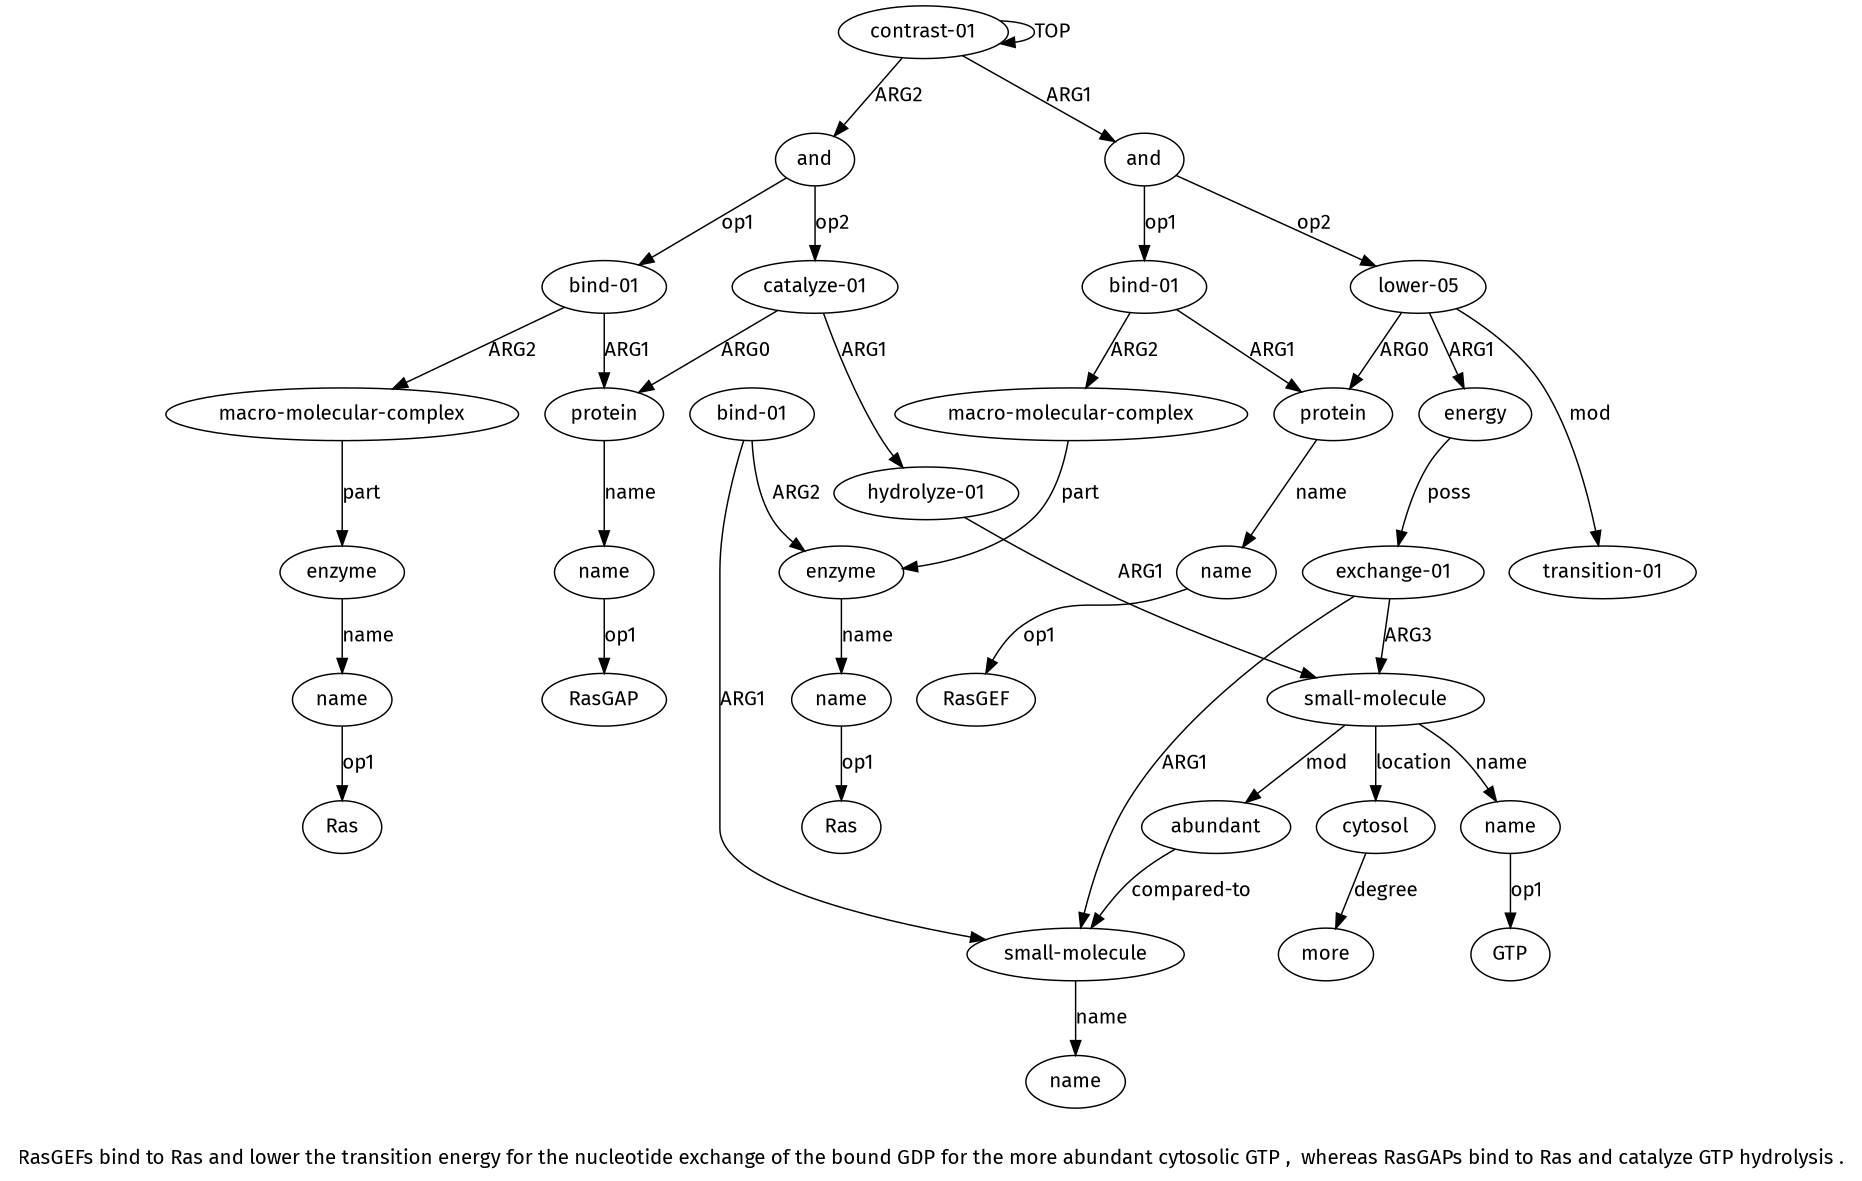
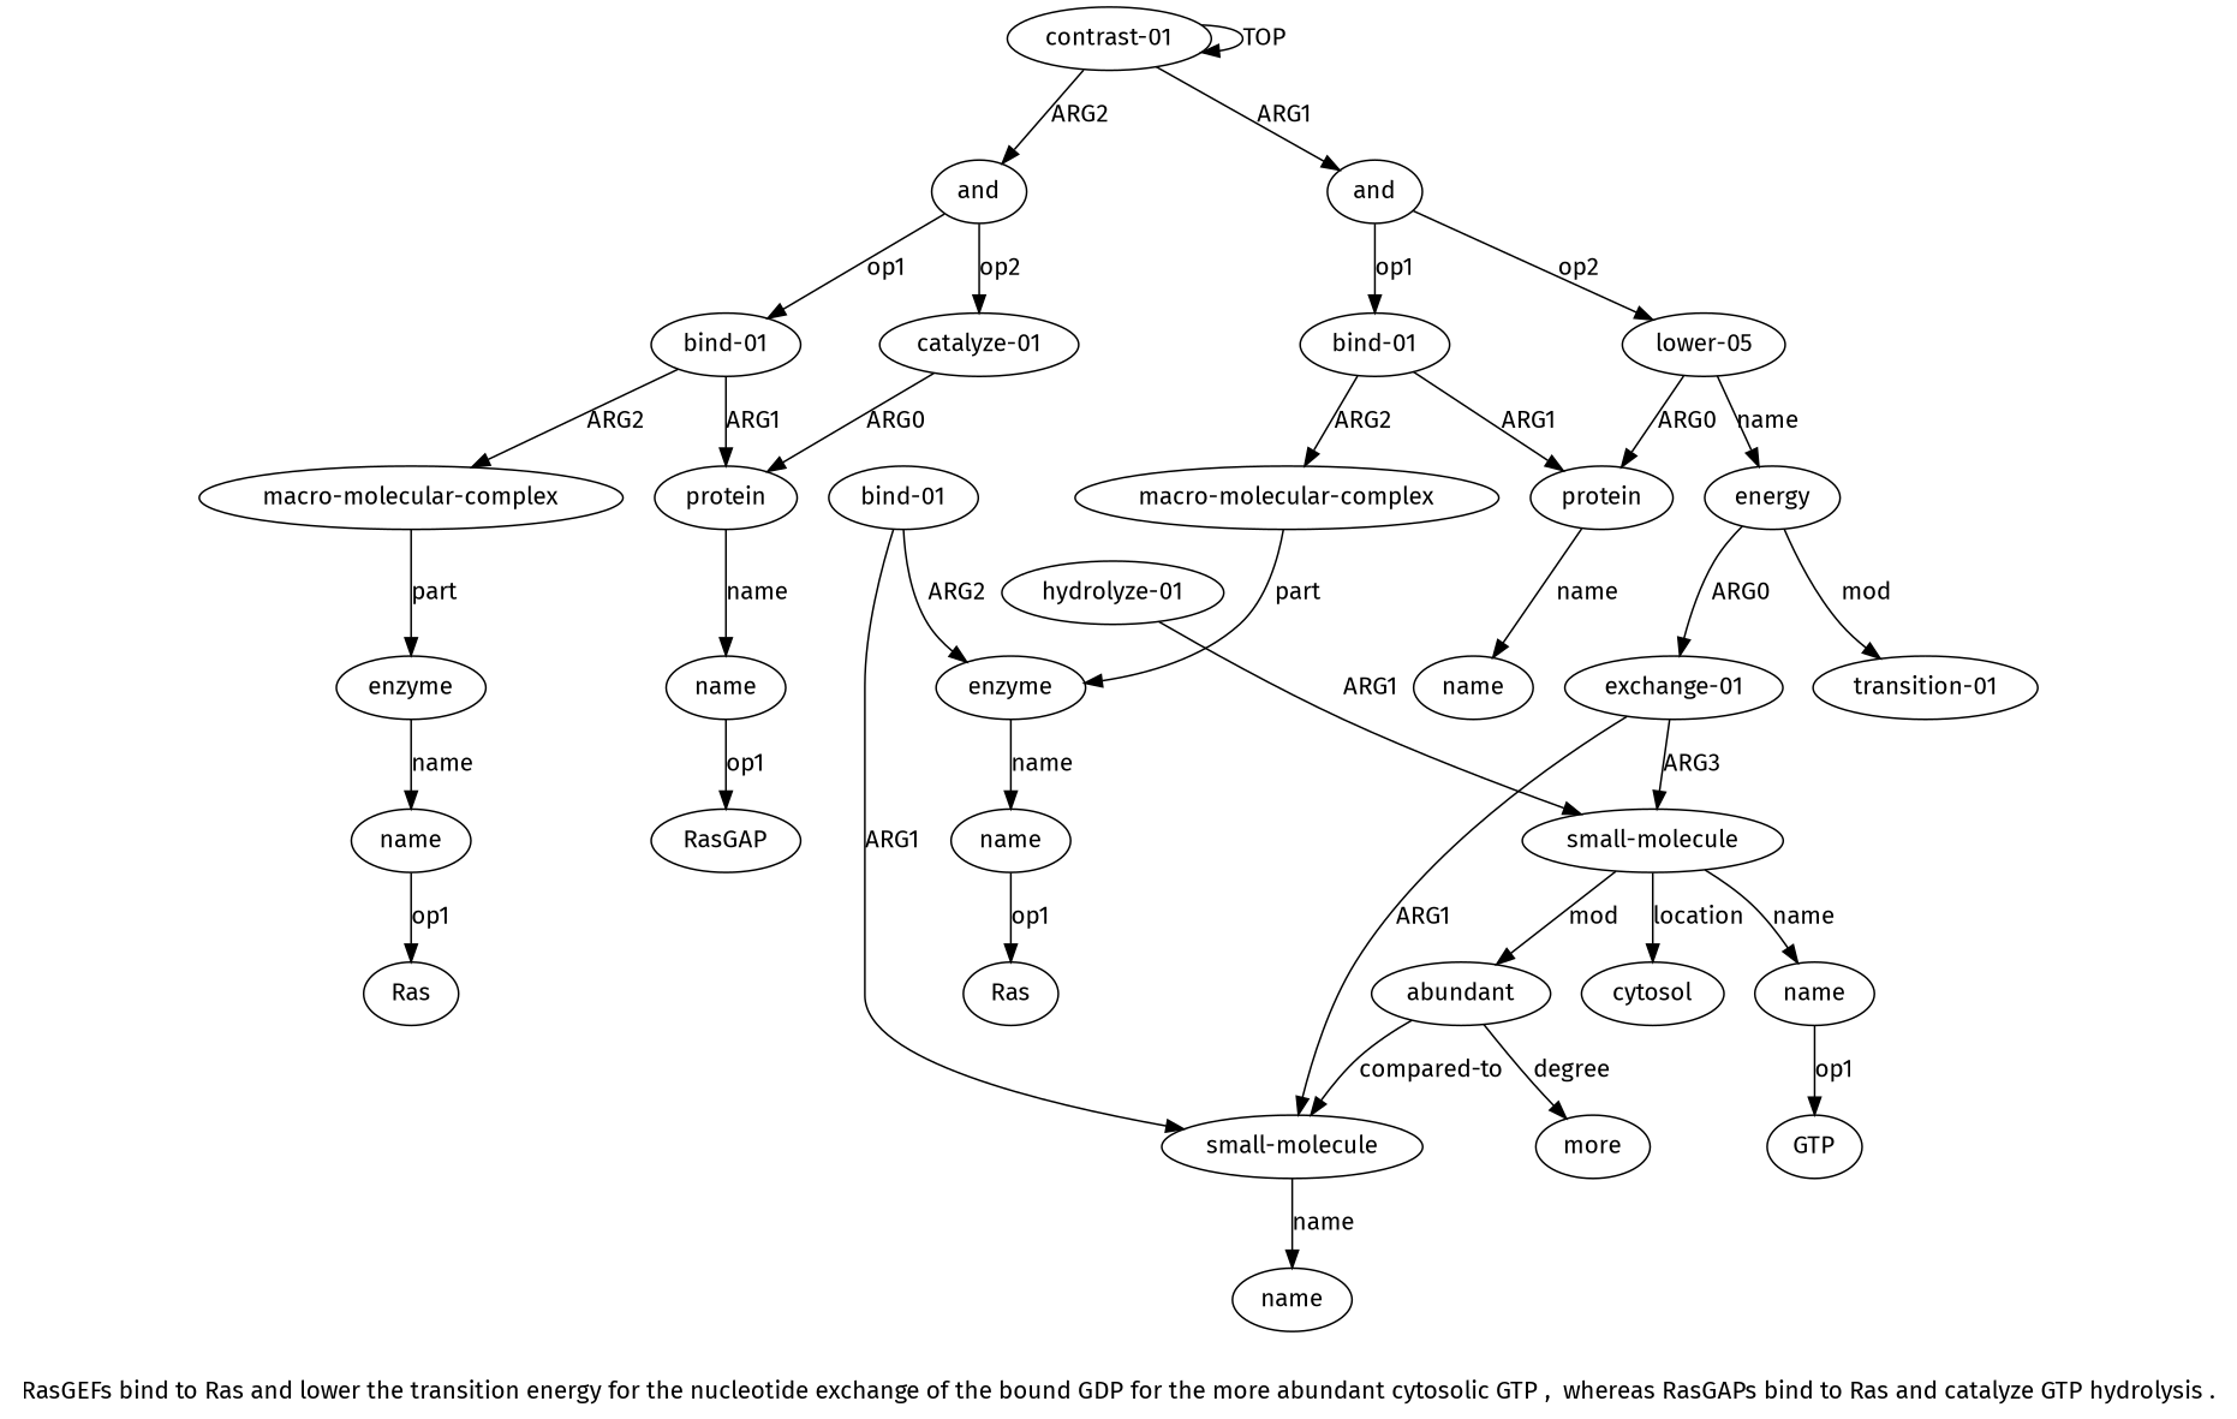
  digraph {
    fontname="Fira Sans"
    label="RasGEFs bind to Ras and lower the transition energy for the nucleotide exchange of the bound GDP for the more abundant cytosolic GTP ,  whereas RasGAPs bind to Ras and catalyze GTP hydrolysis ."
    node [color=black fontname="Fira Sans" gold_ind=-1 gold_label=name test_ind=-1 test_label=name]
    edge [color=black fontname="Fira Sans" gold_label=ARG1 test_label=ARG1]
    n1 [gold_ind=20 gold_label=and label=and test_ind=20 test_label=and]
    n2 [gold_ind=21 gold_label="bind-01" label="bind-01" test_ind=21 test_label="bind-01"]
    n3 [gold_ind=27 gold_label="catalyze-01" label="catalyze-01" test_ind=27 test_label="catalyze-01"]
    n4 [gold_ind=22 gold_label=protein label=protein test_ind=22 test_label=protein]
    n5 [gold_ind=24 gold_label="macro-molecular-complex" label="macro-molecular-complex" test_ind=24 test_label="macro-molecular-complex"]
    n6 [gold_ind=28 gold_label="hydrolyze-01" label="hydrolyze-01" test_ind=28 test_label="hydrolyze-01"]
    n7 [gold_ind=23 label=name test_ind=23]
    n8 [gold_ind=25 gold_label=enzyme label=enzyme test_ind=25 test_label=enzyme]
    n9 [gold_ind=15 gold_label="small-molecule" label="small-molecule" test_ind=15 test_label="small-molecule"]
    n10 [gold_label=RasGAP label=RasGAP test_label=RasGAP]
    n11 [gold_ind=26 label=name test_ind=26]
    n12 [gold_label=Ras label=Ras test_label=Ras]
    n13 [gold_ind=17 gold_label=abundant label=abundant test_ind=17 test_label=abundant]
    n14 [gold_ind=16 label=name test_ind=16]
    n15 [gold_ind=19 gold_label=cytosol label=cytosol test_ind=19 test_label=cytosol]
    n16 [gold_ind=12 gold_label="small-molecule" label="small-molecule" test_ind=12 test_label="small-molecule"]
    n17 [gold_ind=18 gold_label=more label=more test_ind=18 test_label=more]
    n18 [gold_label=GTP label=GTP test_label=GTP]
    n19 [gold_label=Ras label=Ras test_label=Ras]
    n20 [gold_ind=13 label=name test_ind=13]
    n21 [gold_ind=14 gold_label="bind-01" label="bind-01" test_ind=14 test_label="bind-01"]
    n22 [gold_ind=6 gold_label=enzyme label=enzyme test_ind=6 test_label=enzyme]
    n23 [gold_ind=7 label=name test_ind=7]
    n24 [gold_ind=11 gold_label="exchange-01" label="exchange-01" test_ind=11 test_label="exchange-01"]
    n25 [gold_ind=10 gold_label="transition-01" label="transition-01" test_ind=10 test_label="transition-01"]
    n26 [gold_ind=1 gold_label=and label=and test_ind=1 test_label=and]
    n27 [gold_ind=2 gold_label="bind-01" label="bind-01" test_ind=2 test_label="bind-01"]
    n28 [gold_ind=8 gold_label="lower-05" label="lower-05" test_ind=8 test_label="lower-05"]
    n29 [gold_ind=3 gold_label=protein label=protein test_ind=3 test_label=protein]
    n30 [gold_ind=5 gold_label="macro-molecular-complex" label="macro-molecular-complex" test_ind=5 test_label="macro-molecular-complex"]
    n31 [gold_ind=9 gold_label=energy label=energy test_ind=9 test_label=energy]
    n32 [gold_ind=4 label=name test_ind=4]
    n33 [gold_ind=0 gold_label="contrast-01" label="contrast-01" test_ind=0 test_label="contrast-01"]
-   n34 [gold_label=RasGEF label=RasGEF test_label=RasGEF]
    n1 -> n2 [gold_label=op1 label=op1 test_label=op1]
    n1 -> n3 [gold_label=op2 label=op2 test_label=op2]
    n2 -> n4 [label=ARG1]
    n2 -> n5 [gold_label=ARG2 label=ARG2 test_label=ARG2]
    n3 -> n4 [gold_label=ARG0 label=ARG0 test_label=ARG0]
-   n3 -> n6 [label=ARG1]
    n4 -> n7 [gold_label=name label=name test_label=name]
    n5 -> n8 [gold_label=part label=part test_label=part]
    n6 -> n9 [label=ARG1]
    n7 -> n10 [gold_label=op1 label=op1 test_label=op1]
    n8 -> n11 [gold_label=name label=name test_label=name]
    n9 -> n13 [gold_label=mod label=mod test_label=mod]
    n9 -> n14 [gold_label=name label=name test_label=name]
    n9 -> n15 [gold_label=location label=location test_label=location]
    n11 -> n12 [gold_label=op1 label=op1 test_label=op1]
    n13 -> n16 [gold_label="compared-to" label="compared-to" test_label="compared-to"]
-   n15 -> n17 [gold_label=degree label=degree test_label=degree]
+   n13 -> n17 [gold_label=degree label=degree test_label=degree]
    n14 -> n18 [gold_label=op1 label=op1 test_label=op1]
    n16 -> n20 [gold_label=name label=name test_label=name]
    n21 -> n16 [label=ARG1]
    n21 -> n22 [gold_label=ARG2 label=ARG2 test_label=ARG2]
    n22 -> n23 [gold_label=name label=name test_label=name]
    n23 -> n19 [gold_label=op1 label=op1 test_label=op1]
    n24 -> n9 [gold_label=ARG3 label=ARG3 test_label=ARG3]
    n24 -> n16 [label=ARG1]
    n26 -> n27 [gold_label=op1 label=op1 test_label=op1]
    n26 -> n28 [gold_label=op2 label=op2 test_label=op2]
    n27 -> n29 [label=ARG1]
    n27 -> n30 [gold_label=ARG2 label=ARG2 test_label=ARG2]
    n28 -> n29 [gold_label=ARG0 label=ARG0 test_label=ARG0]
-   n28 -> n31 [label=ARG1]
+   n28 -> n31 [label=name]
    n29 -> n32 [gold_label=name label=name test_label=name]
    n30 -> n22 [gold_label=part label=part test_label=part]
-   n31 -> n24 [gold_label=poss label=poss test_label=poss]
-   n28 -> n25 [gold_label=mod label=mod test_label=mod]
-   n32 -> n34 [gold_label=op1 label=op1 test_label=op1]
+   n31 -> n24 [gold_label=poss label=ARG0 test_label=poss]
+   n31 -> n25 [gold_label=mod label=mod test_label=mod]
    n33 -> n1 [gold_label=ARG2 label=ARG2 test_label=ARG2]
    n33 -> n26 [label=ARG1]
    n33 -> n33 [gold_label=TOP label=TOP test_label=TOP]
  }
